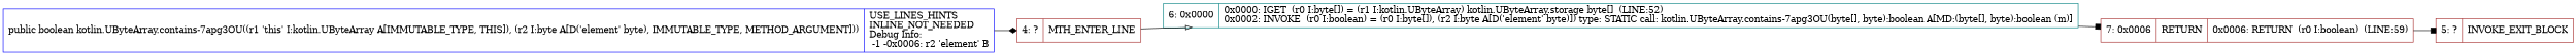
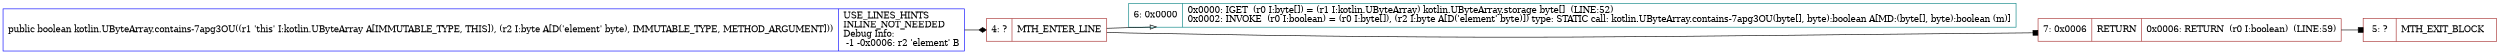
  digraph {
    rankdir=LR
    node [color=brown shape=record]
    edge [arrowhead=box]
    n1 [label="{4\:\ ?|MTH_ENTER_LINE\l}"]
    n2 [color=teal label="{6\:\ 0x0000|0x0000: IGET  (r0 I:byte[]) = (r1 I:kotlin.UByteArray) kotlin.UByteArray.storage byte[]  (LINE:52)\l0x0002: INVOKE  (r0 I:boolean) = (r0 I:byte[]), (r2 I:byte A[D('element' byte)]) type: STATIC call: kotlin.UByteArray.contains\-7apg3OU(byte[], byte):boolean A[MD:(byte[], byte):boolean (m)]\l}"]
    n3 [label="{7\:\ 0x0006|RETURN\l|0x0006: RETURN  (r0 I:boolean)  (LINE:59)\l}"]
-   n4 [label="{5\:\ ?|INVOKE_EXIT_BLOCK\l}"]
+   n4 [label="{5\:\ ?|MTH_EXIT_BLOCK\l}"]
    n5 [color=blue label="{public boolean kotlin.UByteArray.contains\-7apg3OU((r1 'this' I:kotlin.UByteArray A[IMMUTABLE_TYPE, THIS]), (r2 I:byte A[D('element' byte), IMMUTABLE_TYPE, METHOD_ARGUMENT]))  | USE_LINES_HINTS\lINLINE_NOT_NEEDED\lDebug Info:\l  \-1 \-0x0006: r2 'element' B\l}"]
    n1 -> n2 [arrowhead=onormal]
-   n2 -> n3
+   n1 -> n3
    n3 -> n4
    n5 -> n1 [arrowhead=diamond]
  }
